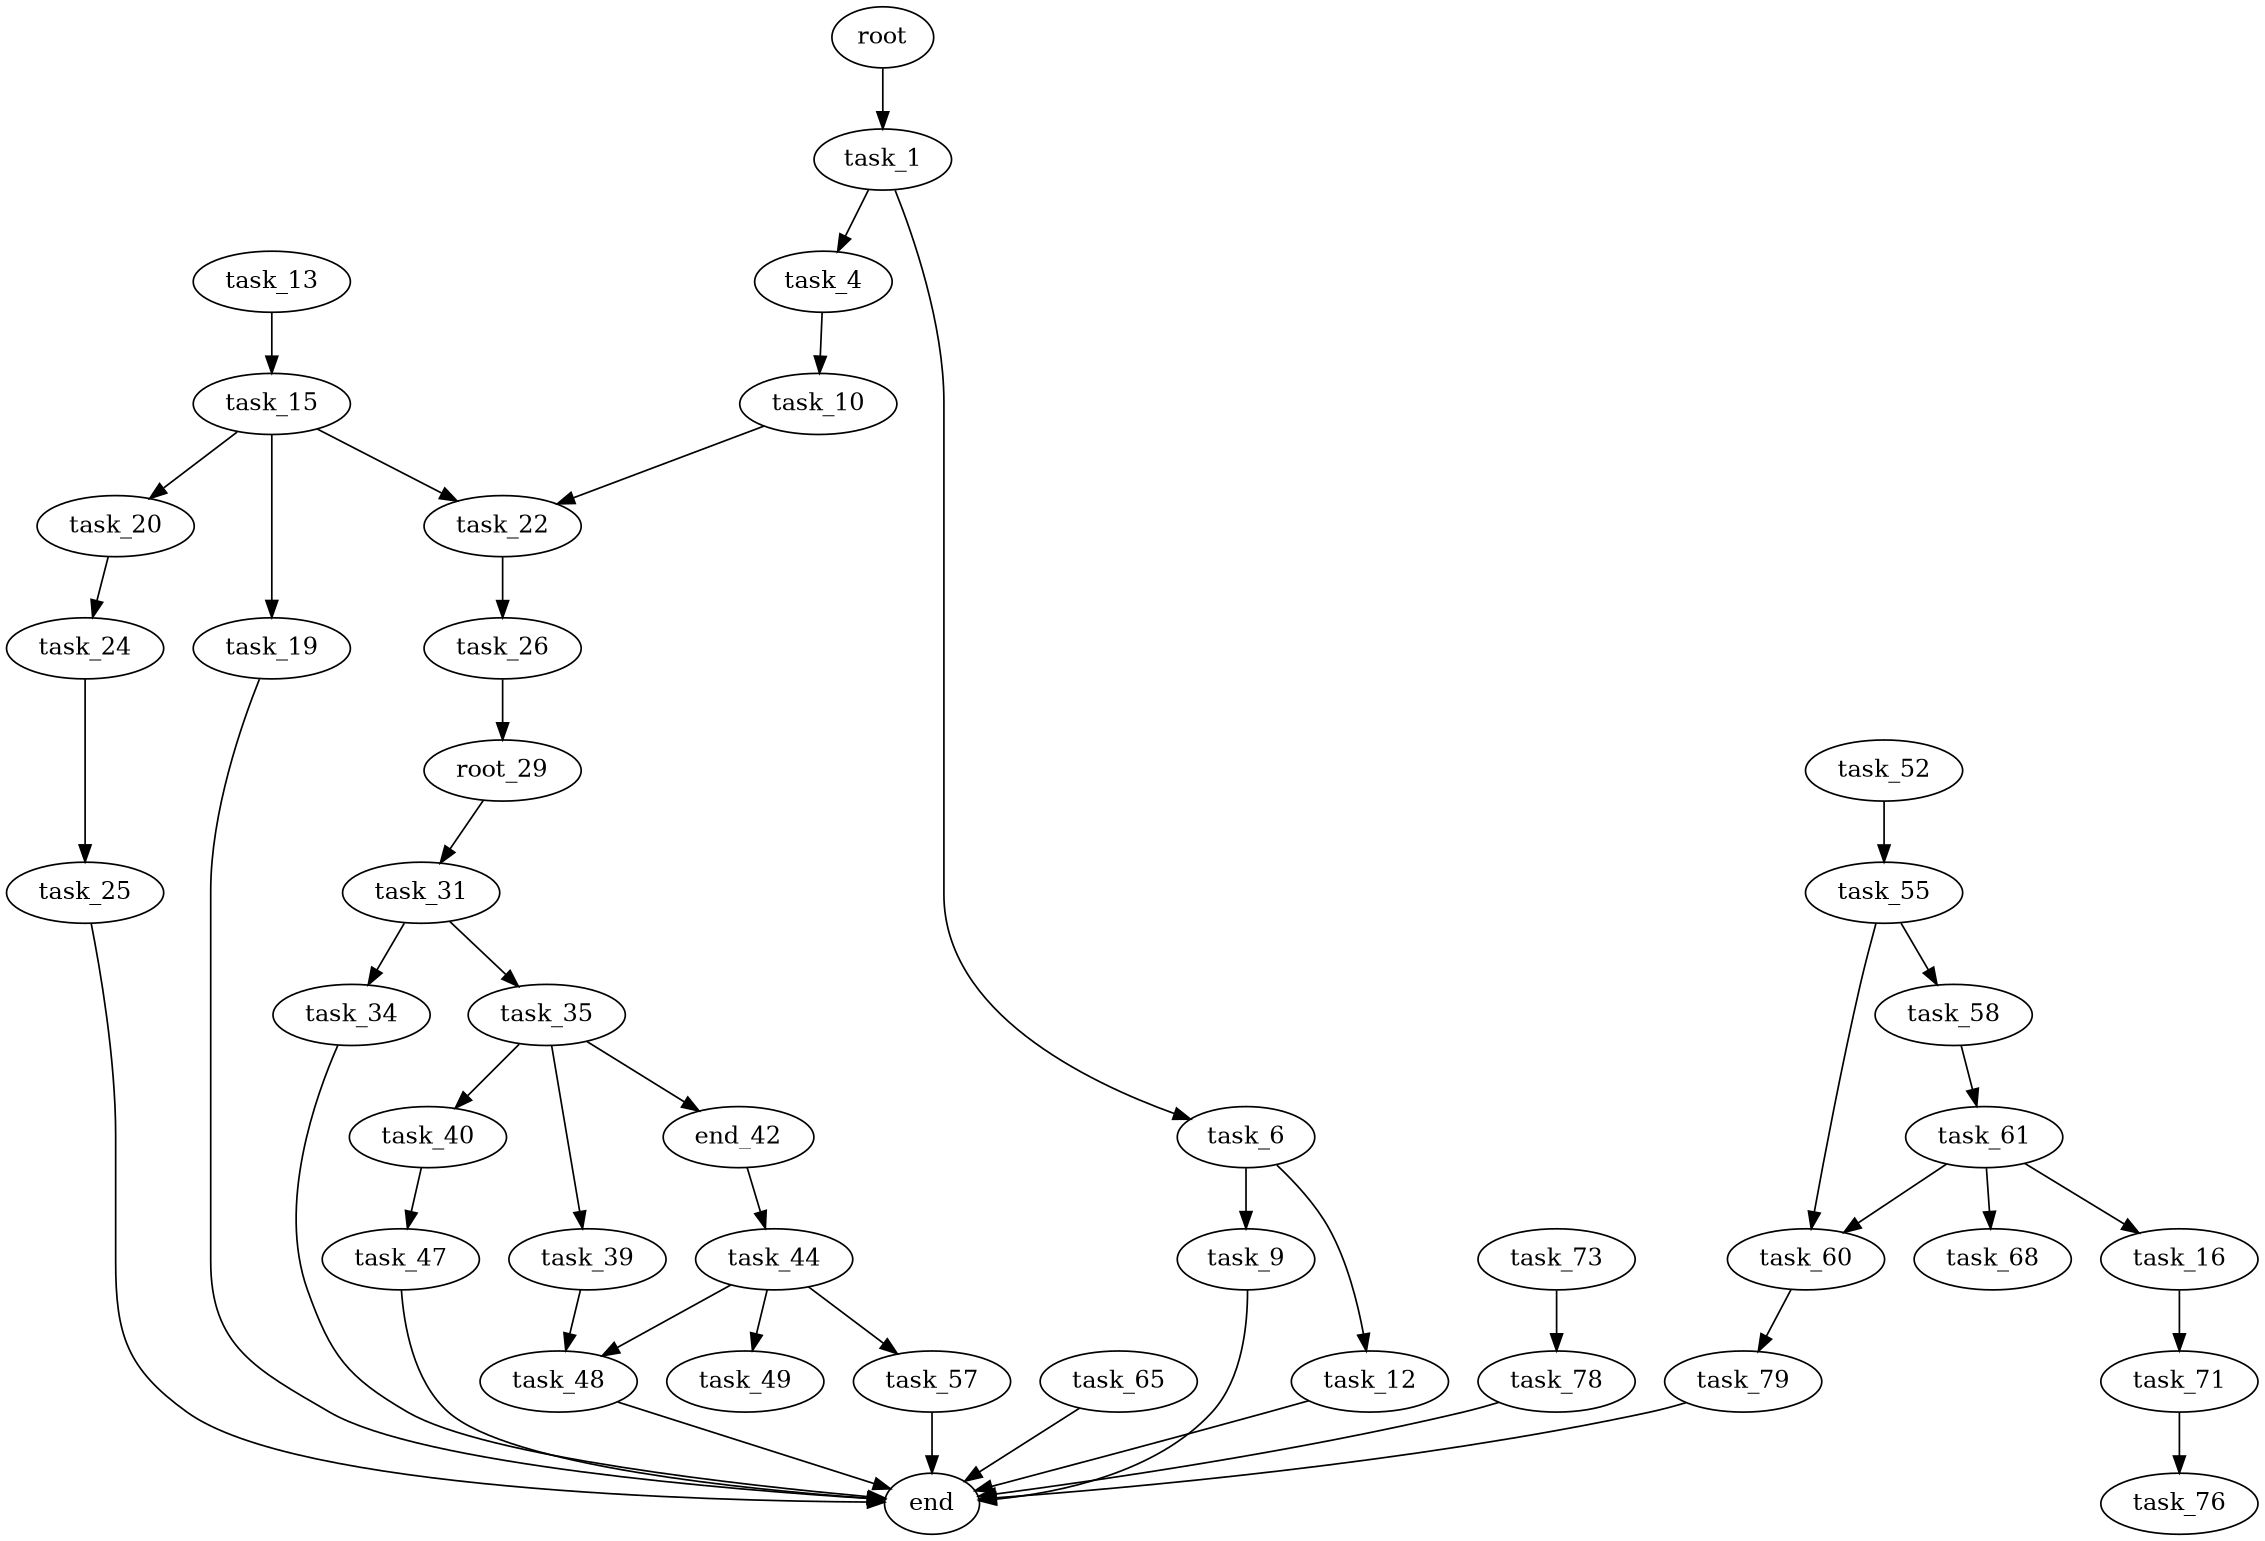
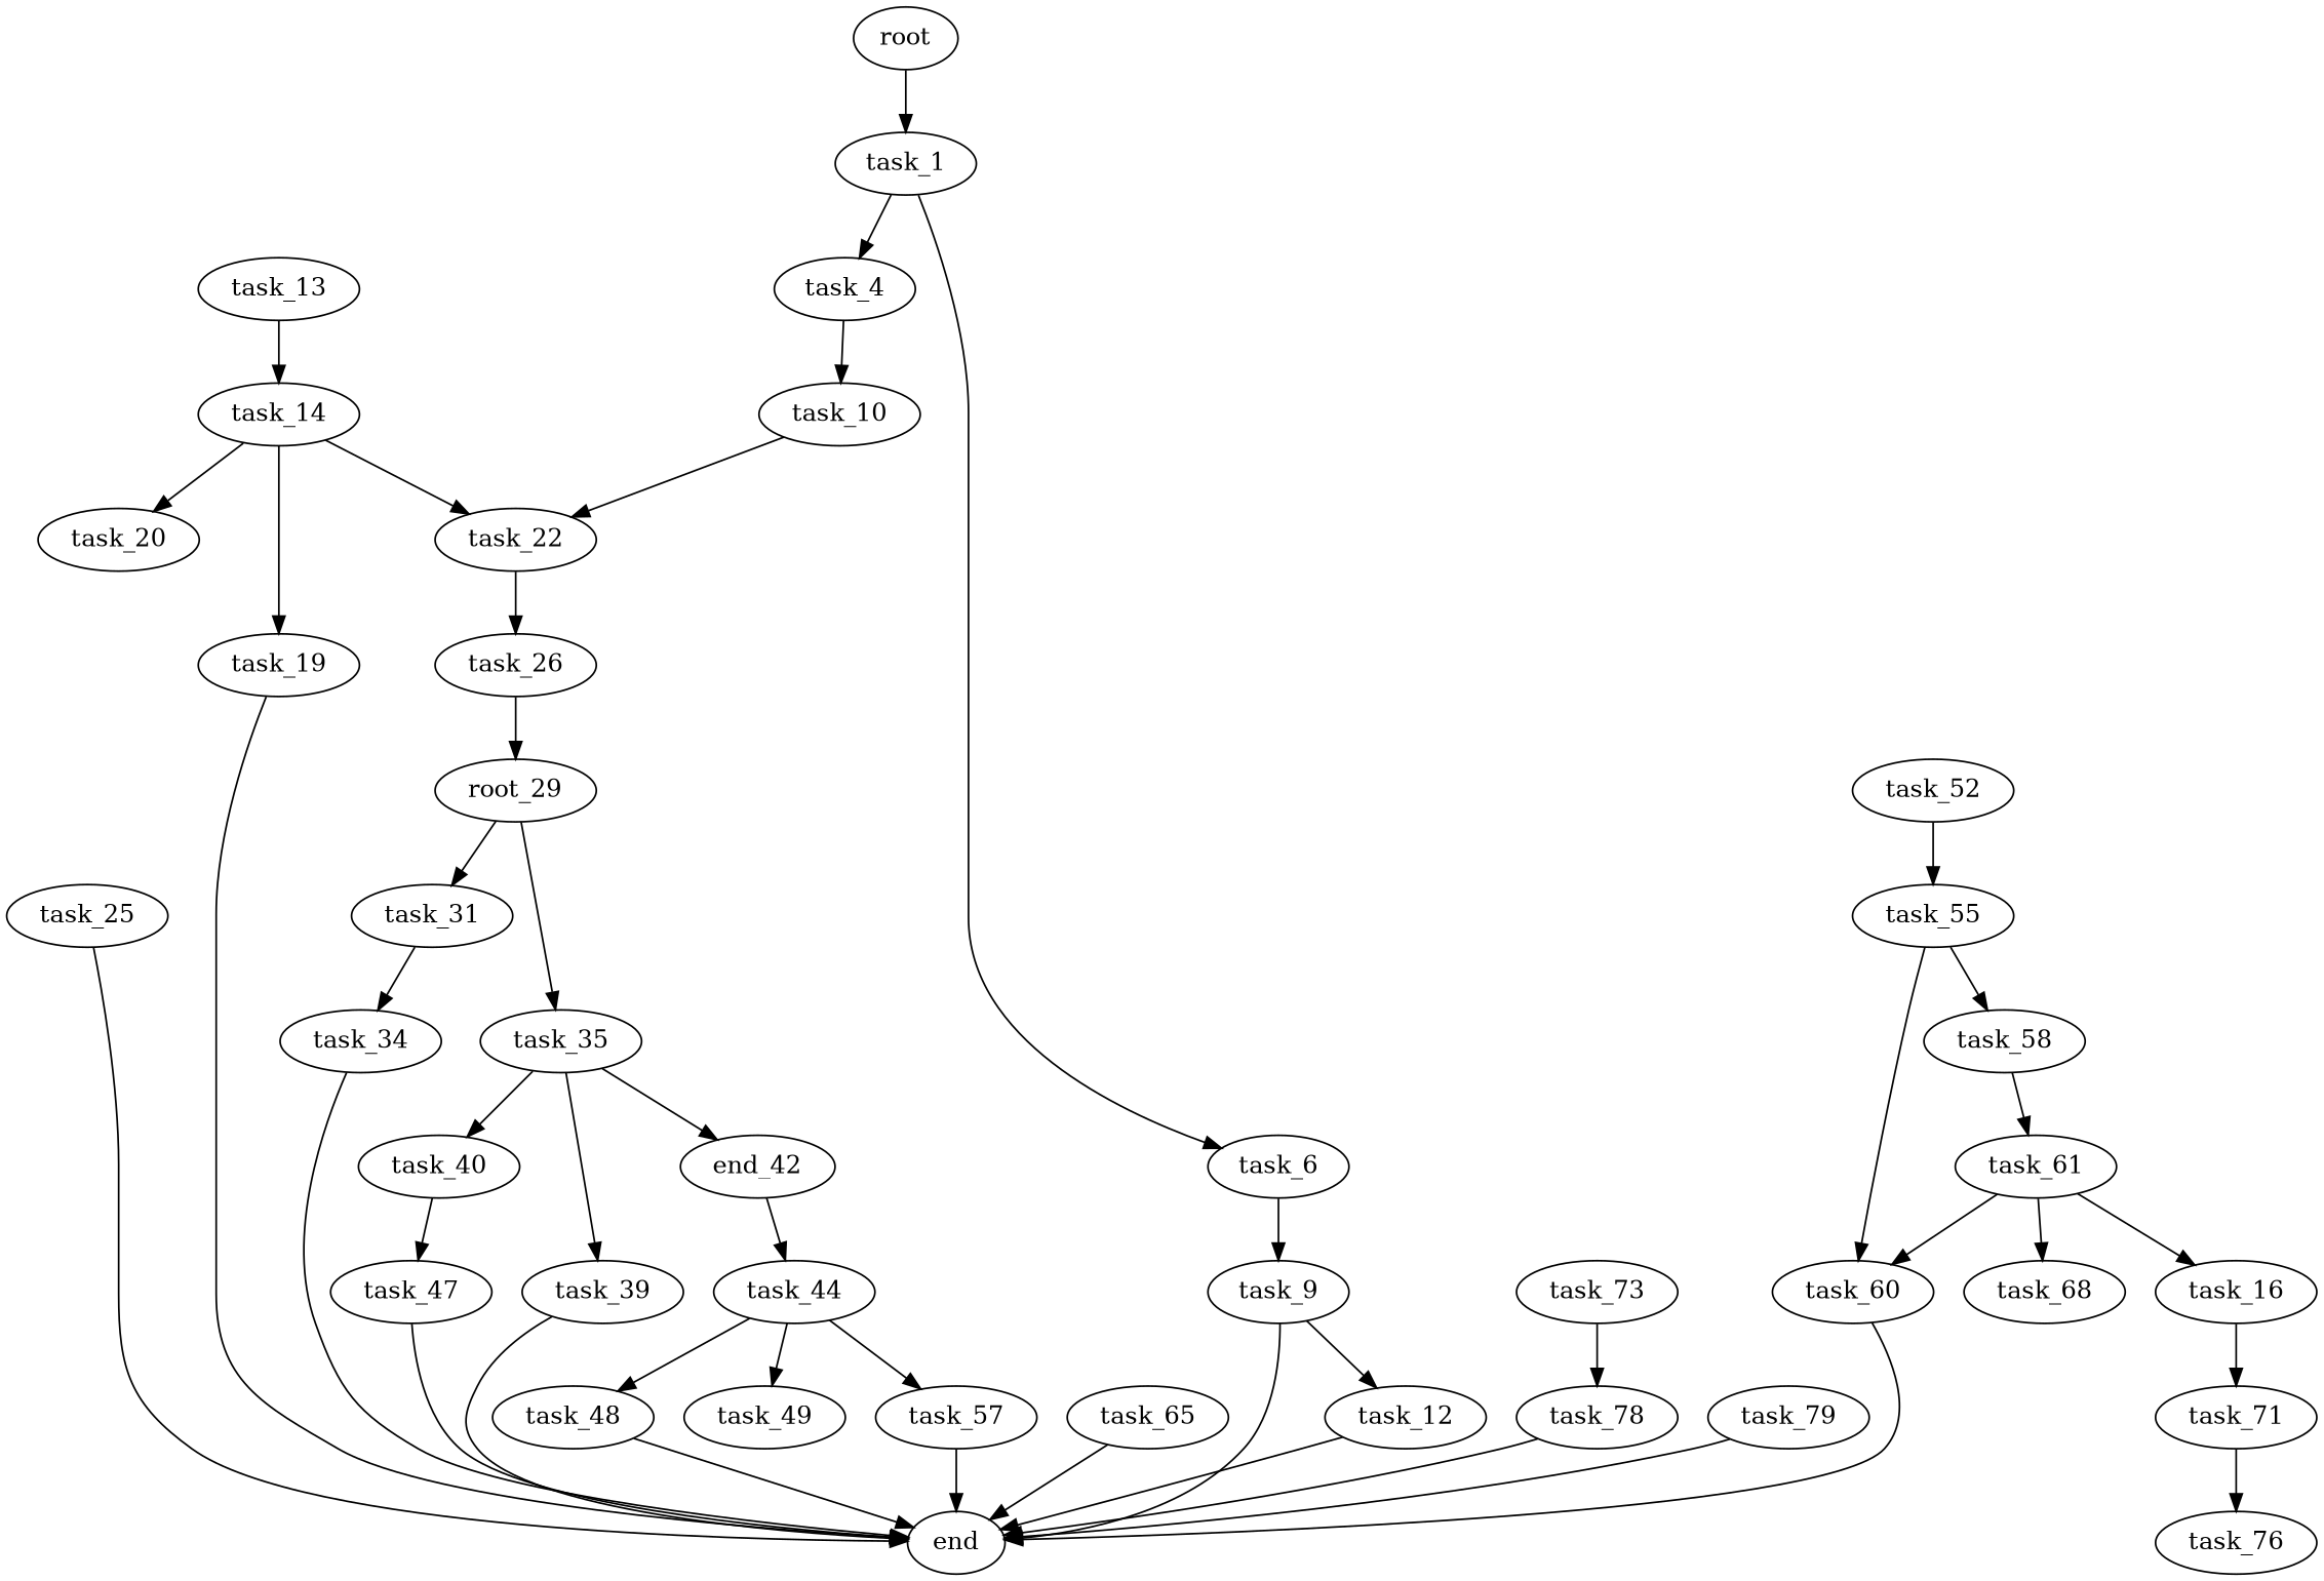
  digraph {
    root
    task_1
    task_4
    task_6
    task_10
    task_9
    task_12
    task_22
    end
    task_13
-   task_15
+   task_15 [label=task_14]
    task_19
    task_20
-   task_24
    task_26
    n16 [label=task_25]
    n17 [label=root_29]
    task_31
    task_34
    task_35
    task_39
    task_40
    n23 [label=end_42]
    task_47
    task_44
    task_48
    task_49
    task_57
    task_52
    task_55
    task_58
    task_60
    task_61
    n34 [label=task_16]
    task_68
    task_65
    task_71
    task_76
    task_73
    task_78
    task_79
    root -> task_1
    task_1 -> task_4
    task_1 -> task_6
    task_4 -> task_10
    task_6 -> task_9
-   task_6 -> task_12
+   task_9 -> task_12
    task_10 -> task_22
    task_9 -> end
    task_12 -> end
    task_22 -> task_26
    task_13 -> task_15
    task_15 -> task_22
    task_15 -> task_19
    task_15 -> task_20
    task_19 -> end
-   task_20 -> task_24
-   task_24 -> n16
    task_26 -> n17
    n16 -> end
    n17 -> task_31
    task_31 -> task_34
-   task_31 -> task_35
+   n17 -> task_35
    task_34 -> end
    task_35 -> task_39
    task_35 -> task_40
    task_35 -> n23
-   task_39 -> task_48
+   task_39 -> end
    task_40 -> task_47
    n23 -> task_44
    task_47 -> end
    task_44 -> task_48
    task_44 -> task_49
    task_44 -> task_57
    task_48 -> end
    task_57 -> end
    task_52 -> task_55
    task_55 -> task_58
    task_55 -> task_60
    task_58 -> task_61
-   task_60 -> task_79
+   task_60 -> end
    task_61 -> task_60
    task_61 -> n34
    task_61 -> task_68
    n34 -> task_71
    task_65 -> end
    task_71 -> task_76
    task_73 -> task_78
    task_78 -> end
    task_79 -> end
  }
